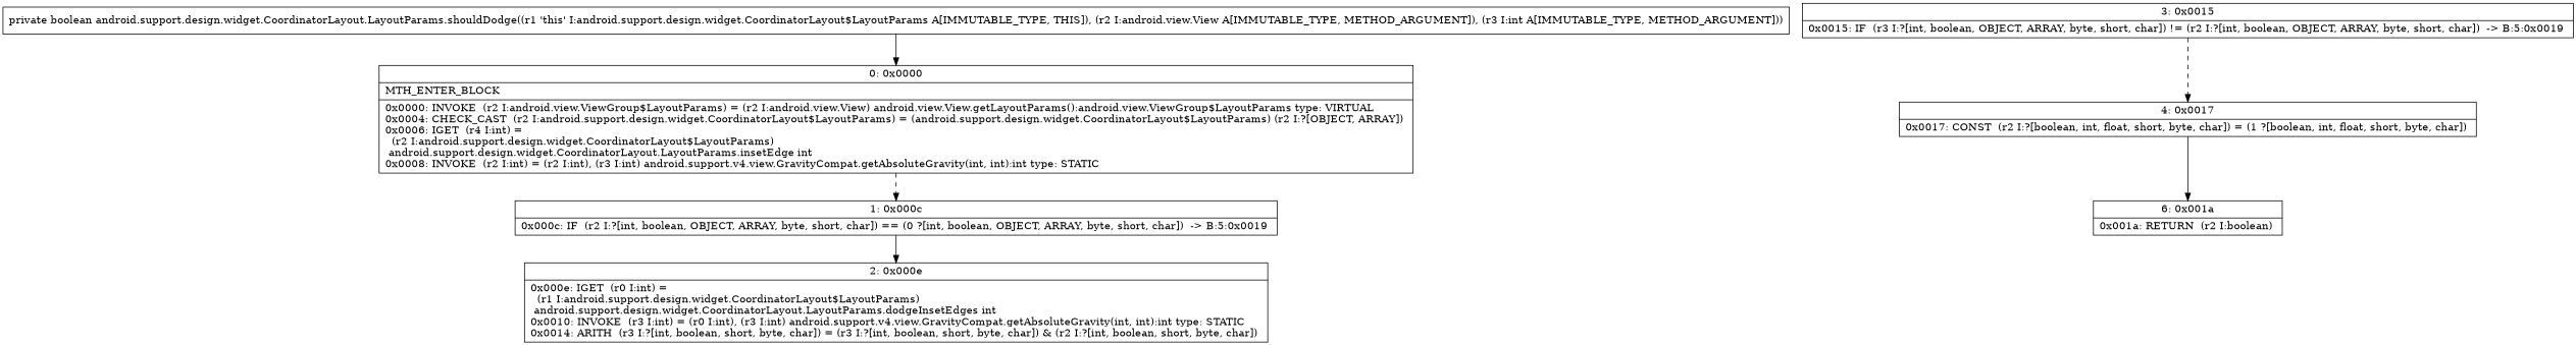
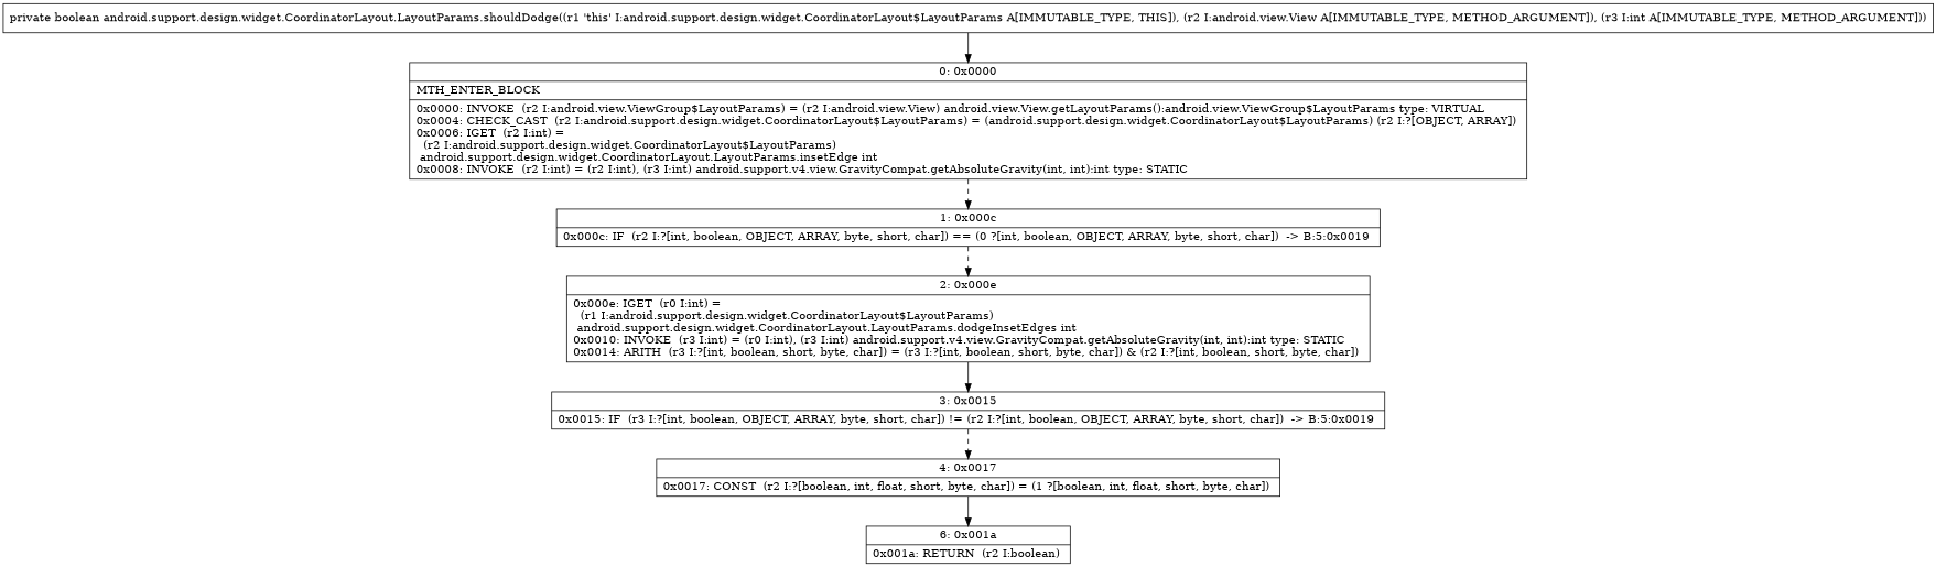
  digraph {
    node [shape=record]
-   n1 [label="{0\:\ 0x0000|MTH_ENTER_BLOCK\l|0x0000: INVOKE  (r2 I:android.view.ViewGroup$LayoutParams) = (r2 I:android.view.View) android.view.View.getLayoutParams():android.view.ViewGroup$LayoutParams type: VIRTUAL \l0x0004: CHECK_CAST  (r2 I:android.support.design.widget.CoordinatorLayout$LayoutParams) = (android.support.design.widget.CoordinatorLayout$LayoutParams) (r2 I:?[OBJECT, ARRAY]) \l0x0006: IGET  (r4 I:int) = \l  (r2 I:android.support.design.widget.CoordinatorLayout$LayoutParams)\l android.support.design.widget.CoordinatorLayout.LayoutParams.insetEdge int \l0x0008: INVOKE  (r2 I:int) = (r2 I:int), (r3 I:int) android.support.v4.view.GravityCompat.getAbsoluteGravity(int, int):int type: STATIC \l}"]
+   n1 [label="{0\:\ 0x0000|MTH_ENTER_BLOCK\l|0x0000: INVOKE  (r2 I:android.view.ViewGroup$LayoutParams) = (r2 I:android.view.View) android.view.View.getLayoutParams():android.view.ViewGroup$LayoutParams type: VIRTUAL \l0x0004: CHECK_CAST  (r2 I:android.support.design.widget.CoordinatorLayout$LayoutParams) = (android.support.design.widget.CoordinatorLayout$LayoutParams) (r2 I:?[OBJECT, ARRAY]) \l0x0006: IGET  (r2 I:int) = \l  (r2 I:android.support.design.widget.CoordinatorLayout$LayoutParams)\l android.support.design.widget.CoordinatorLayout.LayoutParams.insetEdge int \l0x0008: INVOKE  (r2 I:int) = (r2 I:int), (r3 I:int) android.support.v4.view.GravityCompat.getAbsoluteGravity(int, int):int type: STATIC \l}"]
    n2 [label="{1\:\ 0x000c|0x000c: IF  (r2 I:?[int, boolean, OBJECT, ARRAY, byte, short, char]) == (0 ?[int, boolean, OBJECT, ARRAY, byte, short, char])  \-\> B:5:0x0019 \l}"]
    n3 [label="{2\:\ 0x000e|0x000e: IGET  (r0 I:int) = \l  (r1 I:android.support.design.widget.CoordinatorLayout$LayoutParams)\l android.support.design.widget.CoordinatorLayout.LayoutParams.dodgeInsetEdges int \l0x0010: INVOKE  (r3 I:int) = (r0 I:int), (r3 I:int) android.support.v4.view.GravityCompat.getAbsoluteGravity(int, int):int type: STATIC \l0x0014: ARITH  (r3 I:?[int, boolean, short, byte, char]) = (r3 I:?[int, boolean, short, byte, char]) & (r2 I:?[int, boolean, short, byte, char]) \l}"]
    n4 [label="{3\:\ 0x0015|0x0015: IF  (r3 I:?[int, boolean, OBJECT, ARRAY, byte, short, char]) != (r2 I:?[int, boolean, OBJECT, ARRAY, byte, short, char])  \-\> B:5:0x0019 \l}"]
    n5 [label="{4\:\ 0x0017|0x0017: CONST  (r2 I:?[boolean, int, float, short, byte, char]) = (1 ?[boolean, int, float, short, byte, char]) \l}"]
    n6 [label="{6\:\ 0x001a|0x001a: RETURN  (r2 I:boolean) \l}"]
    n7 [label="{private boolean android.support.design.widget.CoordinatorLayout.LayoutParams.shouldDodge((r1 'this' I:android.support.design.widget.CoordinatorLayout$LayoutParams A[IMMUTABLE_TYPE, THIS]), (r2 I:android.view.View A[IMMUTABLE_TYPE, METHOD_ARGUMENT]), (r3 I:int A[IMMUTABLE_TYPE, METHOD_ARGUMENT])) }"]
    n1 -> n2 [style=dashed]
-   n2 -> n3 [style=solid]
+   n2 -> n3 [style=dashed]
+   n3 -> n4
    n4 -> n5 [style=dashed]
    n5 -> n6
    n7 -> n1
  }
